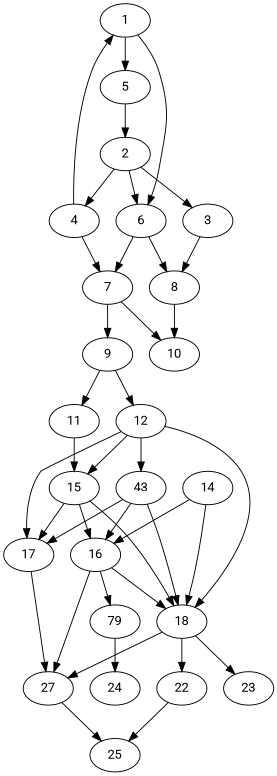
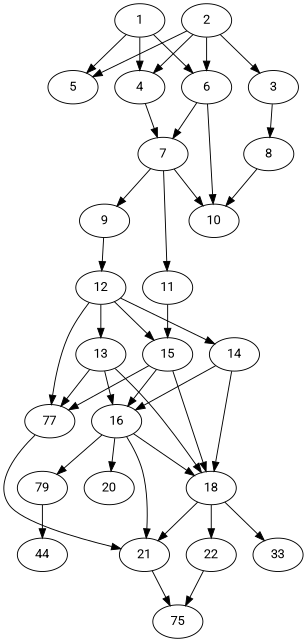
  digraph {
    fontname=Roboto
    node [alpha=0.13 fontname=Roboto]
    edge [fontname=Roboto]
    1 [expect_size=36020224]
    4 [alpha=0.02 expect_size=33001472]
    5 [expect_size=10646528]
    6 [alpha=0.15 expect_size=13260800]
    7 [alpha=0.12 expect_size=22199296]
    8 [alpha=0.03 expect_size=11012096]
    10 [alpha=0.02 expect_size=38618112]
    9 [alpha=0.05 expect_size=20427776]
    2 [alpha=0.18 expect_size=39983104]
    3 [alpha=0.08 expect_size=13494272]
    11 [alpha=0.12 expect_size=18460672]
    12 [alpha=0.09 expect_size=48708608]
    15 [alpha=0.17 expect_size=21389312]
-   13 [expect_size=44647424 label=43]
+   13 [expect_size=44647424]
    14 [alpha=0.01 expect_size=15668224]
-   17 [alpha=0.05 expect_size=41191424]
+   17 [alpha=0.05 expect_size=41191424 label=77]
    16 [alpha=0.06 expect_size=52217856]
    18 [alpha=0.07 expect_size=21905408]
    n19 [alpha=0.10 expect_size=28232704 label=79]
-   21 [alpha=0.02 expect_size=43578368 label=27]
+   20 [alpha=0.19 expect_size=39583744]
+   21 [alpha=0.02 expect_size=43578368]
    22 [alpha=0.18 expect_size=24471552]
-   23 [alpha=0.19 expect_size=45072384]
-   24 [alpha=0.11 expect_size=27545600]
-   25 [alpha=0.06 expect_size=31027200]
-   4 -> 1
+   23 [alpha=0.19 expect_size=45072384 label=33]
+   24 [alpha=0.11 expect_size=27545600 label=44]
+   25 [alpha=0.06 expect_size=31027200 label=75]
+   1 -> 4
    1 -> 5
    1 -> 6
    4 -> 7
    6 -> 7
-   6 -> 8
+   6 -> 10
    7 -> 10
    7 -> 9
    8 -> 10
-   9 -> 11
+   7 -> 11
    9 -> 12
    2 -> 4
-   5 -> 2
+   2 -> 5
    2 -> 6
    2 -> 3
    3 -> 8
    11 -> 15
    12 -> 15
    12 -> 13
-   12 -> 18
+   12 -> 14
    12 -> 17
    15 -> 17
    15 -> 16
    15 -> 18
    13 -> 17
    13 -> 16
    13 -> 18
    14 -> 16
    14 -> 18
    17 -> 21
    16 -> 18
    16 -> n19
+   16 -> 20
    16 -> 21
    18 -> 21
    18 -> 22
    18 -> 23
    n19 -> 24
    21 -> 25
    22 -> 25
  }
